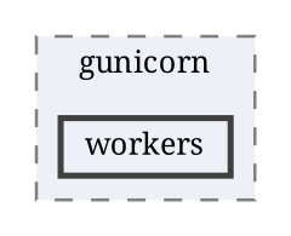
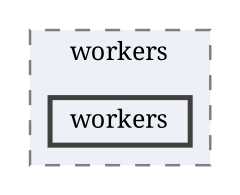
  digraph {
    compound=true
    fontname="Noto Serif"
    n1 [color=grey25 fillcolor="#edf0f7" fontname="Noto Serif" fontsize=10 height=0.2 label=workers shape=box style="filled,bold" width=0.4]
    subgraph cluster_1 {
      bgcolor="#edf0f7"
      fontsize=10
-     label=gunicorn
+     label=workers
      pencolor=grey50
      style="filled,dashed"
      n1
    }
  }
